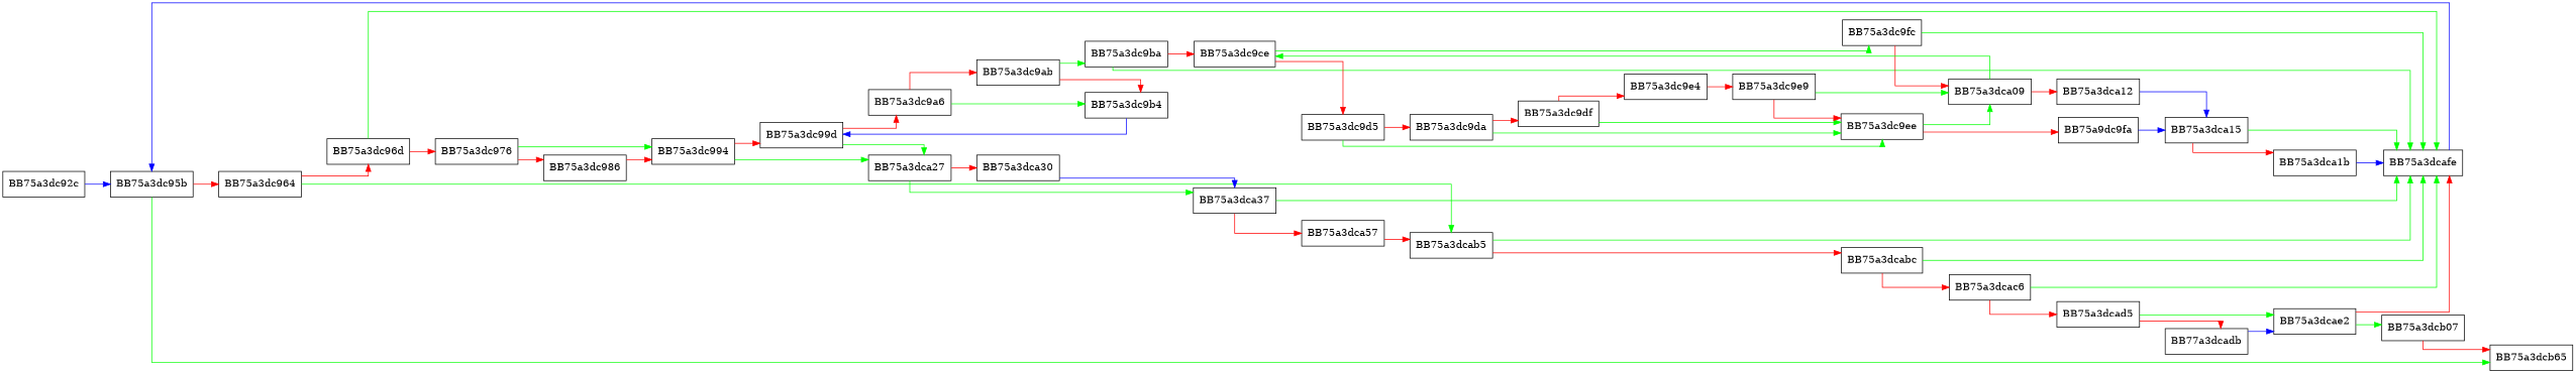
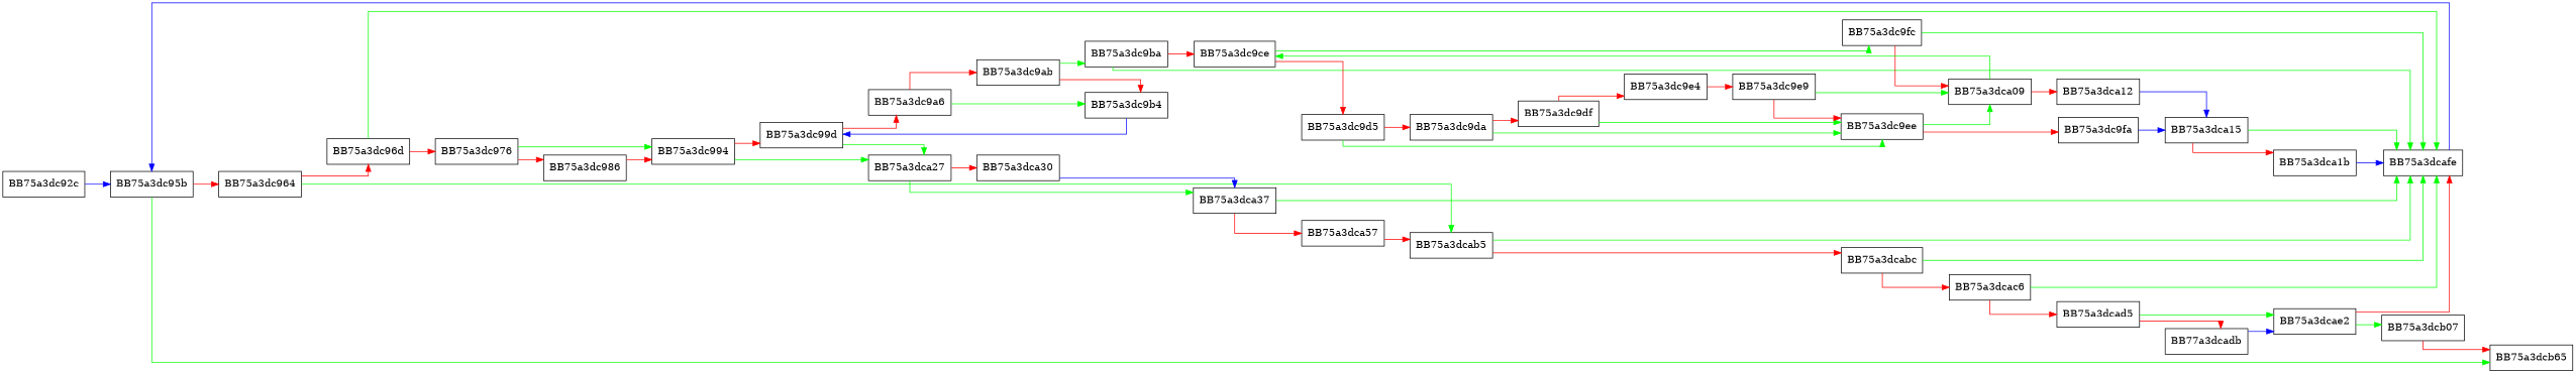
  digraph {
    rankdir=LR
    splines=ortho
    node [shape=box]
    edge [color=red]
    BB75a3dc92c
    BB75a3dc95b
    BB75a3dcb65
    BB75a3dc964
    BB75a3dcab5
    BB75a3dc96d
    BB75a3dcafe
    BB75a3dcabc
    BB75a3dc976
    BB75a3dcac6
    BB75a3dc994
    BB75a3dc986
    BB75a3dca27
    BB75a3dc99d
    BB75a3dca37
    BB75a3dca30
    BB75a3dc9a6
    BB75a3dca57
    BB75a3dc9b4
    BB75a3dc9ab
    BB75a3dc9ba
    BB75a3dc9ce
    BB75a3dc9fc
    BB75a3dc9d5
    BB75a3dca09
    BB75a3dc9ee
    BB75a3dc9da
    BB75a3dca12
-   BB75a3dc9fa [label=BB75a9dc9fa]
+   BB75a3dc9fa
    BB75a3dc9df
    BB75a3dca15
    BB75a3dc9e4
    BB75a3dc9e9
    BB75a3dca1b
    BB75a3dcad5
    BB75a3dcae2
    n37 [label=BB77a3dcadb]
    BB75a3dcb07
    BB75a3dc92c -> BB75a3dc95b [color=blue]
    BB75a3dc95b -> BB75a3dcb65 [color=green]
    BB75a3dc95b -> BB75a3dc964
    BB75a3dc964 -> BB75a3dcab5 [color=green]
    BB75a3dc964 -> BB75a3dc96d
    BB75a3dcab5 -> BB75a3dcafe [color=green]
    BB75a3dcab5 -> BB75a3dcabc
    BB75a3dc96d -> BB75a3dcafe [color=green]
    BB75a3dc96d -> BB75a3dc976
    BB75a3dcafe -> BB75a3dc95b [color=blue]
    BB75a3dcabc -> BB75a3dcafe [color=green]
    BB75a3dcabc -> BB75a3dcac6
    BB75a3dc976 -> BB75a3dc994 [color=green]
    BB75a3dc976 -> BB75a3dc986
    BB75a3dcac6 -> BB75a3dcafe [color=green]
    BB75a3dcac6 -> BB75a3dcad5
    BB75a3dc994 -> BB75a3dca27 [color=green]
    BB75a3dc994 -> BB75a3dc99d
    BB75a3dc986 -> BB75a3dc994
    BB75a3dca27 -> BB75a3dca37 [color=green]
    BB75a3dca27 -> BB75a3dca30
    BB75a3dc99d -> BB75a3dca27 [color=green]
    BB75a3dc99d -> BB75a3dc9a6
    BB75a3dca37 -> BB75a3dcafe [color=green]
    BB75a3dca37 -> BB75a3dca57
    BB75a3dca30 -> BB75a3dca37 [color=blue]
    BB75a3dc9a6 -> BB75a3dc9b4 [color=green]
    BB75a3dc9a6 -> BB75a3dc9ab
    BB75a3dca57 -> BB75a3dcab5
    BB75a3dc9b4 -> BB75a3dc99d [color=blue]
    BB75a3dc9ab -> BB75a3dc9b4
    BB75a3dc9ab -> BB75a3dc9ba [color=green]
    BB75a3dc9ba -> BB75a3dcafe [color=green]
    BB75a3dc9ba -> BB75a3dc9ce
    BB75a3dc9ce -> BB75a3dc9fc [color=green]
    BB75a3dc9ce -> BB75a3dc9d5
    BB75a3dc9fc -> BB75a3dcafe [color=green]
    BB75a3dc9fc -> BB75a3dca09
    BB75a3dc9d5 -> BB75a3dc9ee [color=green]
    BB75a3dc9d5 -> BB75a3dc9da
    BB75a3dca09 -> BB75a3dc9ce [color=green]
    BB75a3dca09 -> BB75a3dca12
    BB75a3dc9ee -> BB75a3dca09 [color=green]
    BB75a3dc9ee -> BB75a3dc9fa
    BB75a3dc9da -> BB75a3dc9ee [color=green]
    BB75a3dc9da -> BB75a3dc9df
    BB75a3dca12 -> BB75a3dca15 [color=blue]
    BB75a3dc9fa -> BB75a3dca15 [color=blue]
    BB75a3dc9df -> BB75a3dc9ee [color=green]
    BB75a3dc9df -> BB75a3dc9e4
    BB75a3dca15 -> BB75a3dcafe [color=green]
    BB75a3dca15 -> BB75a3dca1b
    BB75a3dc9e4 -> BB75a3dc9e9
    BB75a3dc9e9 -> BB75a3dca09 [color=green]
    BB75a3dc9e9 -> BB75a3dc9ee
    BB75a3dca1b -> BB75a3dcafe [color=blue]
    BB75a3dcad5 -> BB75a3dcae2 [color=green]
    BB75a3dcad5 -> n37
    BB75a3dcae2 -> BB75a3dcafe
    BB75a3dcae2 -> BB75a3dcb07 [color=green]
    n37 -> BB75a3dcae2 [color=blue]
    BB75a3dcb07 -> BB75a3dcb65
  }
